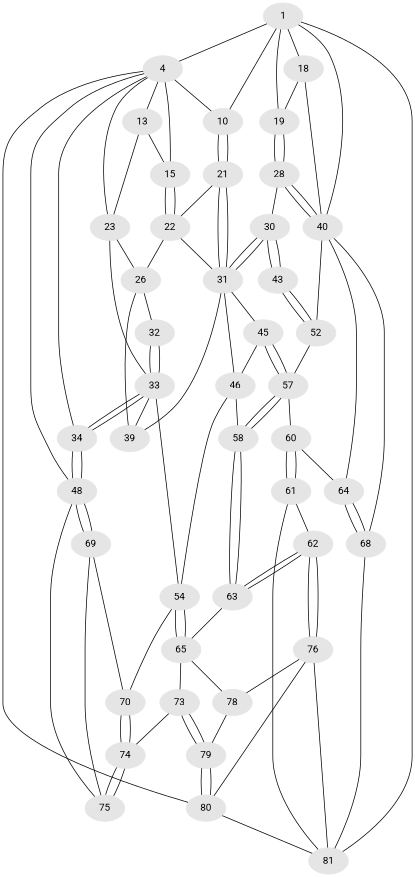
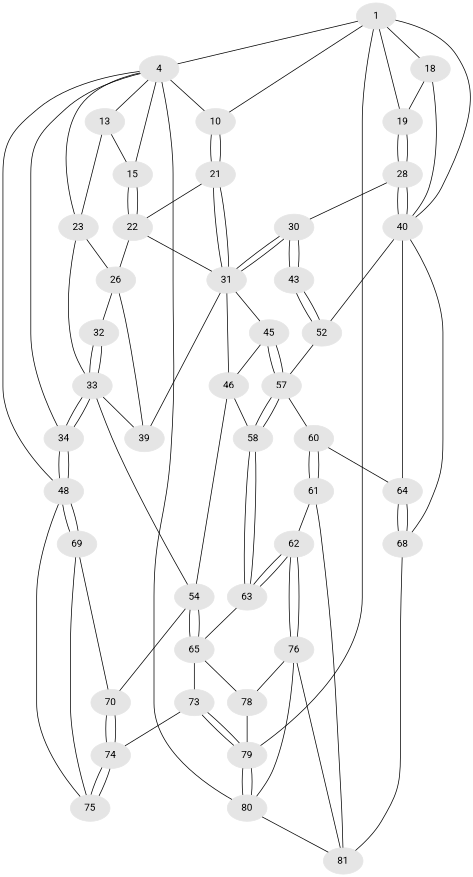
  graph {
    fontname=Roboto
    node [color=gray90 fontname=Roboto style=filled]
    edge [fontname=Roboto]
    1 [super="+8+2"]
    4 [super="+50+12+5"]
    10 [super="+11"]
    18 [super="+20"]
    19
    40 [super="+41"]
    81 [super="+82"]
    13 [super="+16"]
    15
    23 [super="+27"]
    34
    48 [super="+49"]
    80 [super="+83"]
    21
    28 [super="+29"]
    52
    64
    68
    22 [super="+25"]
    26 [super="+36"]
    33 [super="+47"]
    69 [super="+71"]
    75
    31 [super="+35"]
    30
    39
    45
    46 [super="+53"]
    32
    43
    57 [super="+59"]
    54 [super="+55"]
    58
    65 [super="+72"]
    70
    60
    63
    73
    78
    74
    61
    62
    76 [super="+77"]
    79
    1 -- 4 [weight=2]
    1 -- 10
    1 -- 18 [weight=2]
    1 -- 19
    1 -- 40
-   1 -- 81
+   1 -- 79
    4 -- 10 [weight=2]
    4 -- 13
    4 -- 15
    4 -- 23
    4 -- 34
    4 -- 48
    4 -- 80
    10 -- 21
    10 -- 21
    18 -- 19
    18 -- 40
    19 -- 28
    19 -- 28
    40 -- 52
    40 -- 64
    40 -- 68
    13 -- 15
    13 -- 23
    15 -- 22
    15 -- 22
    23 -- 26
    23 -- 33
    34 -- 48
    34 -- 48
    48 -- 69
    48 -- 69
    48 -- 75
    80 -- 81
    21 -- 22
    21 -- 31
    21 -- 31
    28 -- 40 [weight=2]
    28 -- 40
    28 -- 30
    52 -- 57
    64 -- 68
    64 -- 68
    68 -- 81
    22 -- 26
    22 -- 31
    26 -- 39
    26 -- 32
    33 -- 34
    33 -- 34
    33 -- 39
    33 -- 54
    69 -- 75
    69 -- 70
    31 -- 39
    31 -- 45
    31 -- 46
    30 -- 31
    30 -- 31
    30 -- 43
    30 -- 43
    45 -- 46
    45 -- 57
    45 -- 57
    46 -- 54
    46 -- 58
    32 -- 33
    32 -- 33
    43 -- 52
    43 -- 52
    57 -- 58
    57 -- 58
    57 -- 60
    54 -- 65
    54 -- 65
    54 -- 70
    58 -- 63
    58 -- 63
    65 -- 73
    65 -- 78
    70 -- 74
    70 -- 74
    60 -- 64
    60 -- 61
    60 -- 61
    63 -- 65
    73 -- 74
    73 -- 79
    73 -- 79
    78 -- 79
    74 -- 75
    74 -- 75
    61 -- 81
    61 -- 62
    62 -- 63
    62 -- 63
    62 -- 76
    62 -- 76
    76 -- 81
    76 -- 80
    76 -- 78
    79 -- 80
    79 -- 80
  }
